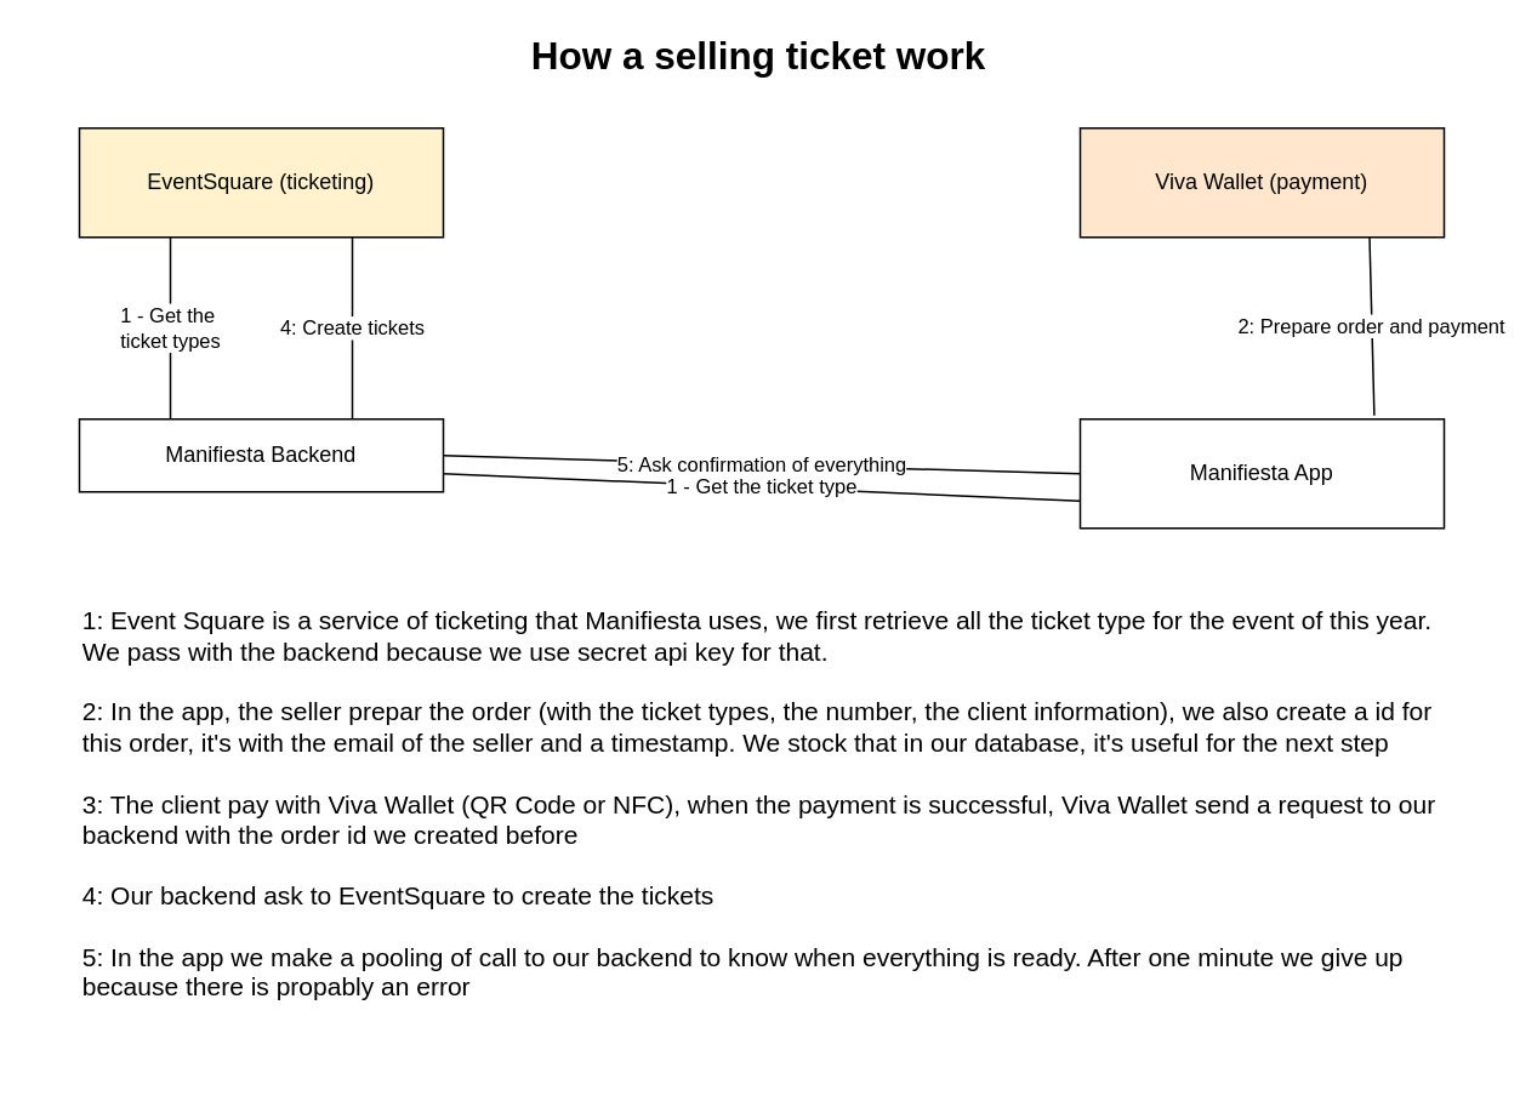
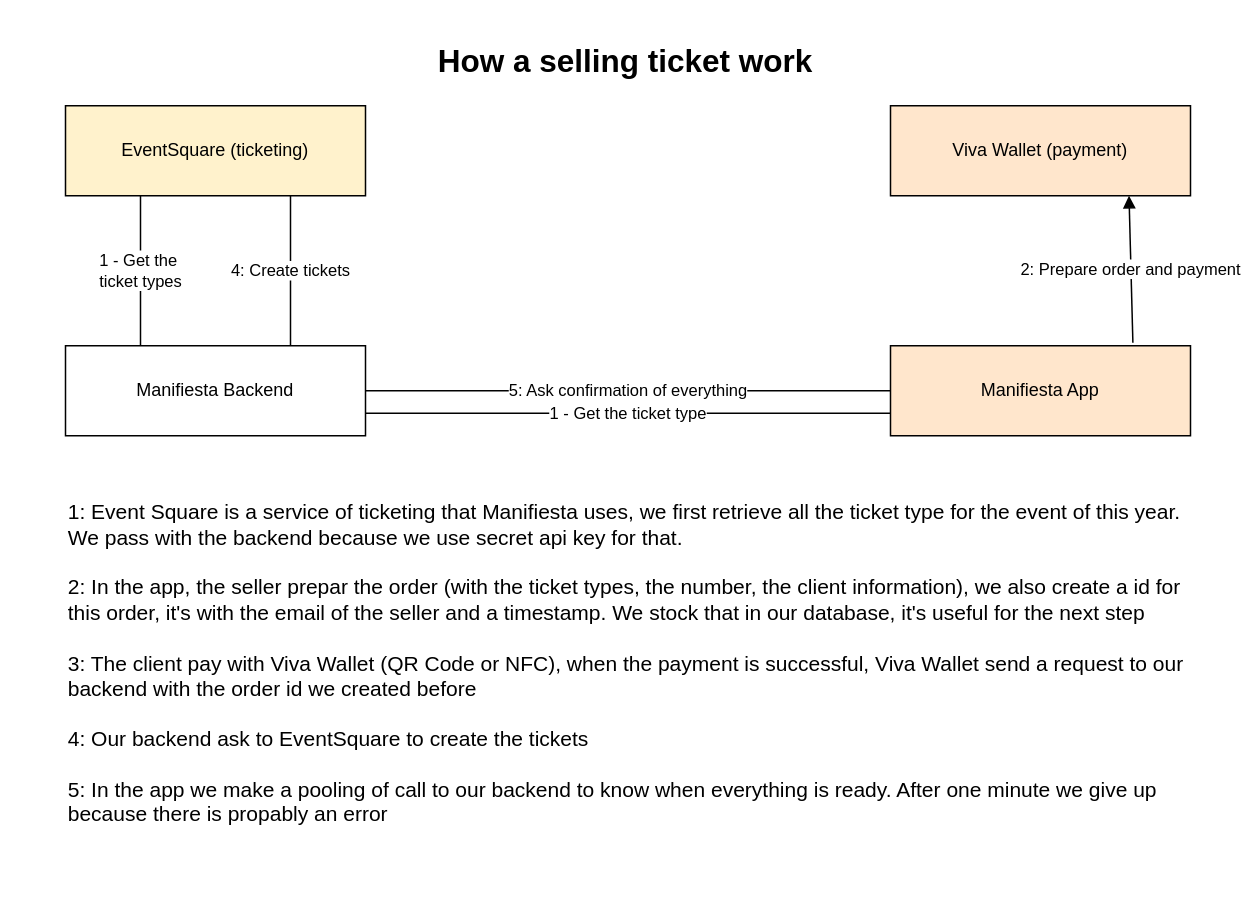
  <mxCell id="0" />
  <mxCell id="1" parent="0" />
  <mxCell id="2" value="EventSquare (ticketing)" style="rounded=0;whiteSpace=wrap;html=1;fillColor=#fff2cc;" vertex="1" parent="1"><mxGeometry x="43" y="70" width="200" height="60" as="geometry" /></mxCell>
  <mxCell id="3" value="&lt;div&gt;Viva Wallet (payment)&lt;/div&gt;" style="rounded=0;whiteSpace=wrap;html=1;fillColor=#ffe6cc;" vertex="1" parent="1"><mxGeometry x="593" y="70" width="200" height="60" as="geometry" /></mxCell>
- <mxCell id="4" value="&lt;div&gt;Manifiesta App&lt;/div&gt;" style="rounded=0;whiteSpace=wrap;html=1;" vertex="1" parent="1"><mxGeometry x="593" y="230" width="200" height="60" as="geometry" /></mxCell>
- <mxCell id="5" value="Manifiesta Backend" style="rounded=0;whiteSpace=wrap;html=1;" vertex="1" parent="1"><mxGeometry x="43" y="230" width="200" height="40" as="geometry" /></mxCell>
+ <mxCell id="4" value="&lt;div&gt;Manifiesta App&lt;/div&gt;" style="rounded=0;whiteSpace=wrap;html=1;fillColor=#ffe6cc;" vertex="1" parent="1"><mxGeometry x="593" y="230" width="200" height="60" as="geometry" /></mxCell>
+ <mxCell id="5" value="Manifiesta Backend" style="rounded=0;whiteSpace=wrap;html=1;" vertex="1" parent="1"><mxGeometry x="43" y="230" width="200" height="60" as="geometry" /></mxCell>
  <mxCell id="6" value="&lt;div&gt;1 - Get the&amp;nbsp;&lt;/div&gt;&lt;div&gt;ticket types&lt;/div&gt;" style="endArrow=none;html=1;rounded=0;exitX=0.25;exitY=1;exitDx=0;exitDy=0;entryX=0.25;entryY=0;entryDx=0;entryDy=0;" edge="1" parent="1" source="2" target="5"><mxGeometry width="50" height="50" relative="1" as="geometry"><mxPoint x="403" y="230" as="sourcePoint" /><mxPoint x="453" y="180" as="targetPoint" /></mxGeometry></mxCell>
  <mxCell id="7" value="1 - Get the ticket type" style="endArrow=none;html=1;rounded=0;exitX=1;exitY=0.75;exitDx=0;exitDy=0;entryX=0;entryY=0.75;entryDx=0;entryDy=0;" edge="1" parent="1" source="5" target="4"><mxGeometry width="50" height="50" relative="1" as="geometry"><mxPoint x="403" y="230" as="sourcePoint" /><mxPoint x="453" y="180" as="targetPoint" /></mxGeometry></mxCell>
- <mxCell id="8" value="2: Prepare order and payment" style="endArrow=none;html=1;rounded=0;exitX=0.808;exitY=-0.033;exitDx=0;exitDy=0;exitPerimeter=0;entryX=0.795;entryY=1;entryDx=0;entryDy=0;entryPerimeter=0;" edge="1" parent="1" source="4" target="3"><mxGeometry width="50" height="50" relative="1" as="geometry"><mxPoint x="403" y="230" as="sourcePoint" /><mxPoint x="453" y="180" as="targetPoint" /></mxGeometry></mxCell>
+ <mxCell id="8" value="2: Prepare order and payment" style="endArrow=block;html=1;rounded=0;exitX=0.808;exitY=-0.033;exitDx=0;exitDy=0;exitPerimeter=0;entryX=0.795;entryY=1;entryDx=0;entryDy=0;entryPerimeter=0;" edge="1" parent="1" source="4" target="3"><mxGeometry width="50" height="50" relative="1" as="geometry"><mxPoint x="403" y="230" as="sourcePoint" /><mxPoint x="453" y="180" as="targetPoint" /></mxGeometry></mxCell>
  <mxCell id="9" value="4: Create tickets" style="endArrow=none;html=1;rounded=0;exitX=0.75;exitY=0;exitDx=0;exitDy=0;entryX=0.75;entryY=1;entryDx=0;entryDy=0;" edge="1" parent="1" source="5" target="2"><mxGeometry width="50" height="50" relative="1" as="geometry"><mxPoint x="403" y="230" as="sourcePoint" /><mxPoint x="453" y="180" as="targetPoint" /></mxGeometry></mxCell>
  <mxCell id="10" value="5: Ask confirmation of everything" style="endArrow=none;html=1;rounded=0;exitX=1;exitY=0.5;exitDx=0;exitDy=0;entryX=0;entryY=0.5;entryDx=0;entryDy=0;" edge="1" parent="1" source="5" target="4"><mxGeometry width="50" height="50" relative="1" as="geometry"><mxPoint x="403" y="230" as="sourcePoint" /><mxPoint x="453" y="180" as="targetPoint" /></mxGeometry></mxCell>
- <mxCell id="11" value="&lt;b&gt;&lt;font style=&quot;font-size: 21px;&quot;&gt;How a selling ticket work &lt;/font&gt;&lt;/b&gt;" style="text;html=1;align=center;verticalAlign=middle;whiteSpace=wrap;rounded=0;" vertex="1" parent="1"><mxGeometry x="20" y="10" width="793" height="40" as="geometry" /></mxCell>
+ <mxCell id="11" value="&lt;b&gt;&lt;font style=&quot;font-size: 21px;&quot;&gt;How a selling ticket work &lt;/font&gt;&lt;/b&gt;" style="text;html=1;align=center;verticalAlign=middle;whiteSpace=wrap;rounded=0;" vertex="1" parent="1"><mxGeometry x="20" width="793" height="40" as="geometry" y="20" /></mxCell>
  <mxCell id="12" value="&lt;div style=&quot;font-size: 14px;&quot; align=&quot;left&quot;&gt;&lt;font style=&quot;font-size: 14px;&quot;&gt;1: Event Square is a service of ticketing that Manifiesta uses, we first retrieve all the ticket type for the event of this year. We pass with the backend because we use secret api key for that.&lt;/font&gt;&lt;/div&gt;&lt;div style=&quot;font-size: 14px;&quot; align=&quot;left&quot;&gt;&lt;font style=&quot;font-size: 14px;&quot;&gt;&lt;br&gt;&lt;/font&gt;&lt;/div&gt;&lt;div style=&quot;font-size: 14px;&quot; align=&quot;left&quot;&gt;&lt;font style=&quot;font-size: 14px;&quot;&gt;2: In the app, the seller prepar the order (with the ticket types, the number, the client information), we also create a id for this order, it's with the email of the seller and a timestamp. We stock that in our database, it's useful for the next step&lt;/font&gt;&lt;/div&gt;&lt;div style=&quot;font-size: 14px;&quot; align=&quot;left&quot;&gt;&lt;font style=&quot;font-size: 14px;&quot;&gt;&lt;br&gt;&lt;/font&gt;&lt;/div&gt;&lt;div style=&quot;font-size: 14px;&quot; align=&quot;left&quot;&gt;&lt;font style=&quot;font-size: 14px;&quot;&gt;3: The client pay with Viva Wallet (QR Code or NFC), when the payment is successful, Viva Wallet send a request to our backend with the order id we created before&lt;/font&gt;&lt;/div&gt;&lt;div style=&quot;font-size: 14px;&quot; align=&quot;left&quot;&gt;&lt;font style=&quot;font-size: 14px;&quot;&gt;&lt;br&gt;&lt;/font&gt;&lt;/div&gt;&lt;div style=&quot;font-size: 14px;&quot; align=&quot;left&quot;&gt;&lt;font style=&quot;font-size: 14px;&quot;&gt;4: Our backend ask to EventSquare to create the tickets&lt;/font&gt;&lt;/div&gt;&lt;div style=&quot;font-size: 14px;&quot; align=&quot;left&quot;&gt;&lt;font style=&quot;font-size: 14px;&quot;&gt;&lt;br&gt;&lt;/font&gt;&lt;/div&gt;&lt;div style=&quot;font-size: 14px;&quot; align=&quot;left&quot;&gt;&lt;font style=&quot;font-size: 14px;&quot;&gt;5: In the app we make a pooling of call to our backend to know when everything is ready. After one minute we give up because there is propably an error&lt;br&gt;&lt;/font&gt;&lt;/div&gt;&lt;div style=&quot;font-size: 14px;&quot; align=&quot;left&quot;&gt;&lt;font style=&quot;font-size: 14px;&quot;&gt;&lt;br&gt;&lt;/font&gt;&lt;/div&gt;" style="text;html=1;align=left;verticalAlign=middle;whiteSpace=wrap;rounded=0;" vertex="1" parent="1"><mxGeometry x="43" y="310" width="750" height="280" as="geometry" /></mxCell>
